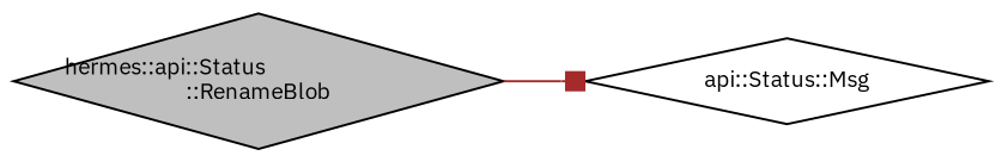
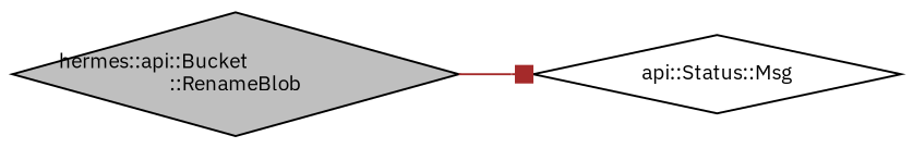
  digraph {
    rankdir=LR
    fontname="IBM Plex Sans"
    node [color=black fontname="IBM Plex Sans" fontsize=10 shape=diamond style=filled]
-   n1 [fillcolor=grey75 fontcolor=black height=0.2 label="hermes::api::Status\l::RenameBlob" width=0.4]
+   n1 [fillcolor=grey75 fontcolor=black height=0.2 label="hermes::api::Bucket\l::RenameBlob" width=0.4]
    n2 [fillcolor=white height=0.2 label="api::Status::Msg" width=0.4]
    n1 -> n2 [color=brown fontname="IBM Plex Sans" fontsize=10 labelfontname=Helvetica labelfontsize=10 style=solid arrowhead=box]
  }
